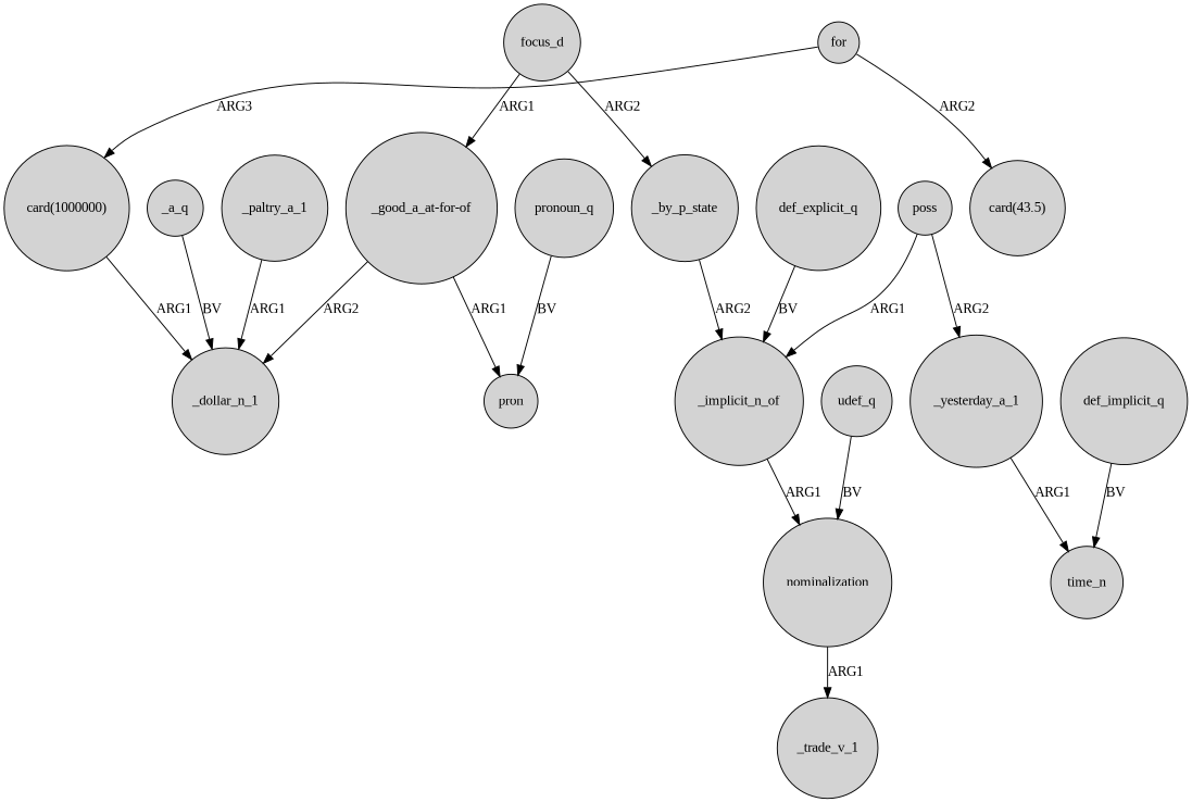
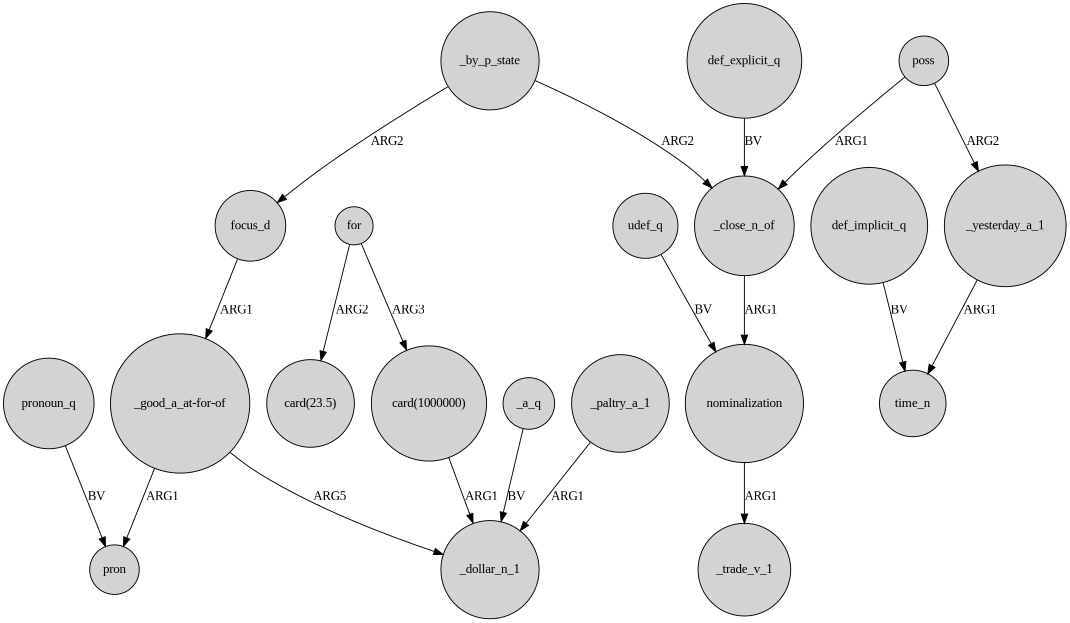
  digraph {
    fontname="Liberation Serif"
    node [fontname="Liberation Serif" shape=circle style=filled]
    edge [fontname="Liberation Serif"]
    _a_q
    _dollar_n_1
    _by_p_state
-   _close_n_of [label=_implicit_n_of]
+   _close_n_of
    nominalization
    "_good_a_at-for-of"
    pron
    _trade_v_1
    udef_q
    n10 [label=for]
    "card(1000000)"
-   "card(43.5)"
+   "card(43.5)" [label="card(23.5)"]
    _yesterday_a_1
    time_n
    _paltry_a_1
    poss
    pronoun_q
    focus_d
    def_explicit_q
    def_implicit_q
    _a_q -> _dollar_n_1 [label=BV]
    _by_p_state -> _close_n_of [label=ARG2]
    _close_n_of -> nominalization [label=ARG1]
    nominalization -> _trade_v_1 [label=ARG1]
-   "_good_a_at-for-of" -> _dollar_n_1 [label=ARG2]
+   "_good_a_at-for-of" -> _dollar_n_1 [label=ARG5]
    "_good_a_at-for-of" -> pron [label=ARG1]
    udef_q -> nominalization [label=BV]
    n10 -> "card(1000000)" [label=ARG3]
    n10 -> "card(43.5)" [label=ARG2]
    "card(1000000)" -> _dollar_n_1 [label=ARG1]
    _yesterday_a_1 -> time_n [label=ARG1]
    _paltry_a_1 -> _dollar_n_1 [label=ARG1]
    poss -> _close_n_of [label=ARG1]
    poss -> _yesterday_a_1 [label=ARG2]
    pronoun_q -> pron [label=BV]
-   focus_d -> _by_p_state [label=ARG2]
+   _by_p_state -> focus_d [label=ARG2]
    focus_d -> "_good_a_at-for-of" [label=ARG1]
    def_explicit_q -> _close_n_of [label=BV]
    def_implicit_q -> time_n [label=BV]
  }
